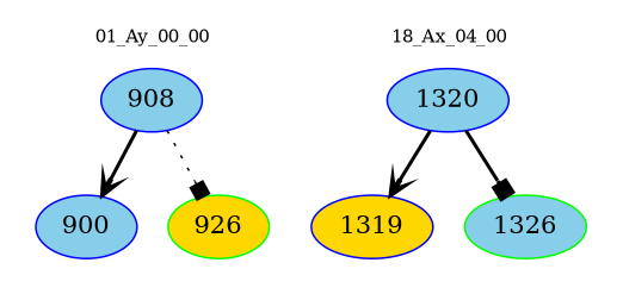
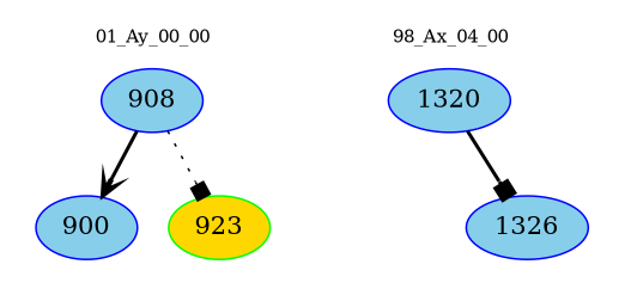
  digraph {
    node [color=blue fillcolor=skyblue style=filled]
    edge [arrowhead=vee color=black style=bold]
    n1 [label=908]
    n2 [label=900]
-   n3 [color=green fillcolor=gold label=926]
+   n3 [color=green fillcolor=gold label=923]
    n4 [label=1320]
-   n5 [fillcolor=gold label=1319]
-   n6 [color=green label=1326]
+   n6 [label=1326]
    subgraph cluster_1 {
      color=white
      fontsize=10
      label="01_Ay_00_00"
      n1
      n2
      n3
    }
    subgraph cluster_2 {
      color=white
      fontsize=10
-     label="18_Ax_04_00"
+     label="98_Ax_04_00"
      n4
-     n5
      n6
    }
    n1 -> n2
    n1 -> n3 [arrowhead=box style=dotted]
-   n4 -> n5
    n4 -> n6 [arrowhead=box]
  }
